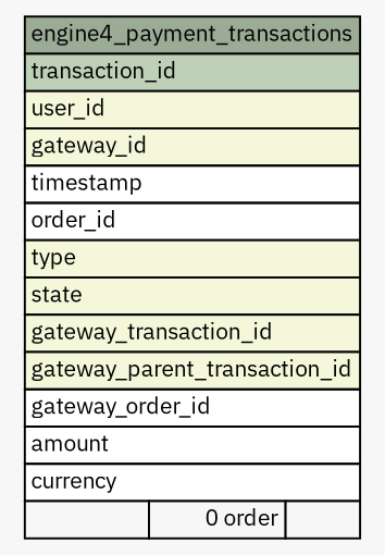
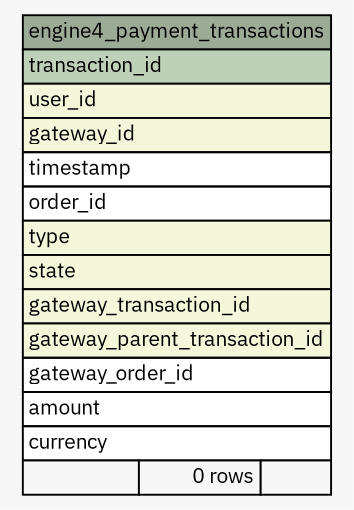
  digraph {
    bgcolor="#f7f7f7"
    fontname="IBM Plex Sans"
    fontsize=11
    nodesep=0.18
    rankdir=TB
    ranksep=0.46
-   n1 [fontname="IBM Plex Sans" fontsize=11 label=<     <TABLE BORDER="0" CELLBORDER="1" CELLSPACING="0" BGCOLOR="#ffffff">       <TR><TD COLSPAN="3" BGCOLOR="#9bab96" ALIGN="CENTER">engine4_payment_transactions</TD></TR>       <TR><TD PORT="transaction_id" COLSPAN="3" BGCOLOR="#bed1b8" ALIGN="LEFT">transaction_id</TD></TR>       <TR><TD PORT="user_id" COLSPAN="3" BGCOLOR="#f4f7da" ALIGN="LEFT">user_id</TD></TR>       <TR><TD PORT="gateway_id" COLSPAN="3" BGCOLOR="#f4f7da" ALIGN="LEFT">gateway_id</TD></TR>       <TR><TD PORT="timestamp" COLSPAN="3" ALIGN="LEFT">timestamp</TD></TR>       <TR><TD PORT="order_id" COLSPAN="3" ALIGN="LEFT">order_id</TD></TR>       <TR><TD PORT="type" COLSPAN="3" BGCOLOR="#f4f7da" ALIGN="LEFT">type</TD></TR>       <TR><TD PORT="state" COLSPAN="3" BGCOLOR="#f4f7da" ALIGN="LEFT">state</TD></TR>       <TR><TD PORT="gateway_transaction_id" COLSPAN="3" BGCOLOR="#f4f7da" ALIGN="LEFT">gateway_transaction_id</TD></TR>       <TR><TD PORT="gateway_parent_transaction_id" COLSPAN="3" BGCOLOR="#f4f7da" ALIGN="LEFT">gateway_parent_transaction_id</TD></TR>       <TR><TD PORT="gateway_order_id" COLSPAN="3" ALIGN="LEFT">gateway_order_id</TD></TR>       <TR><TD PORT="amount" COLSPAN="3" ALIGN="LEFT">amount</TD></TR>       <TR><TD PORT="currency" COLSPAN="3" ALIGN="LEFT">currency</TD></TR>       <TR><TD ALIGN="LEFT" BGCOLOR="#f7f7f7">  </TD><TD ALIGN="RIGHT" BGCOLOR="#f7f7f7">0 order</TD><TD ALIGN="RIGHT" BGCOLOR="#f7f7f7">  </TD></TR>     </TABLE>> shape=plaintext]
+   n1 [fontname="IBM Plex Sans" fontsize=11 label=<     <TABLE BORDER="0" CELLBORDER="1" CELLSPACING="0" BGCOLOR="#ffffff">       <TR><TD COLSPAN="3" BGCOLOR="#9bab96" ALIGN="CENTER">engine4_payment_transactions</TD></TR>       <TR><TD PORT="transaction_id" COLSPAN="3" BGCOLOR="#bed1b8" ALIGN="LEFT">transaction_id</TD></TR>       <TR><TD PORT="user_id" COLSPAN="3" BGCOLOR="#f4f7da" ALIGN="LEFT">user_id</TD></TR>       <TR><TD PORT="gateway_id" COLSPAN="3" BGCOLOR="#f4f7da" ALIGN="LEFT">gateway_id</TD></TR>       <TR><TD PORT="timestamp" COLSPAN="3" ALIGN="LEFT">timestamp</TD></TR>       <TR><TD PORT="order_id" COLSPAN="3" ALIGN="LEFT">order_id</TD></TR>       <TR><TD PORT="type" COLSPAN="3" BGCOLOR="#f4f7da" ALIGN="LEFT">type</TD></TR>       <TR><TD PORT="state" COLSPAN="3" BGCOLOR="#f4f7da" ALIGN="LEFT">state</TD></TR>       <TR><TD PORT="gateway_transaction_id" COLSPAN="3" BGCOLOR="#f4f7da" ALIGN="LEFT">gateway_transaction_id</TD></TR>       <TR><TD PORT="gateway_parent_transaction_id" COLSPAN="3" BGCOLOR="#f4f7da" ALIGN="LEFT">gateway_parent_transaction_id</TD></TR>       <TR><TD PORT="gateway_order_id" COLSPAN="3" ALIGN="LEFT">gateway_order_id</TD></TR>       <TR><TD PORT="amount" COLSPAN="3" ALIGN="LEFT">amount</TD></TR>       <TR><TD PORT="currency" COLSPAN="3" ALIGN="LEFT">currency</TD></TR>       <TR><TD ALIGN="LEFT" BGCOLOR="#f7f7f7">  </TD><TD ALIGN="RIGHT" BGCOLOR="#f7f7f7">0 rows</TD><TD ALIGN="RIGHT" BGCOLOR="#f7f7f7">  </TD></TR>     </TABLE>> shape=plaintext]
  }
